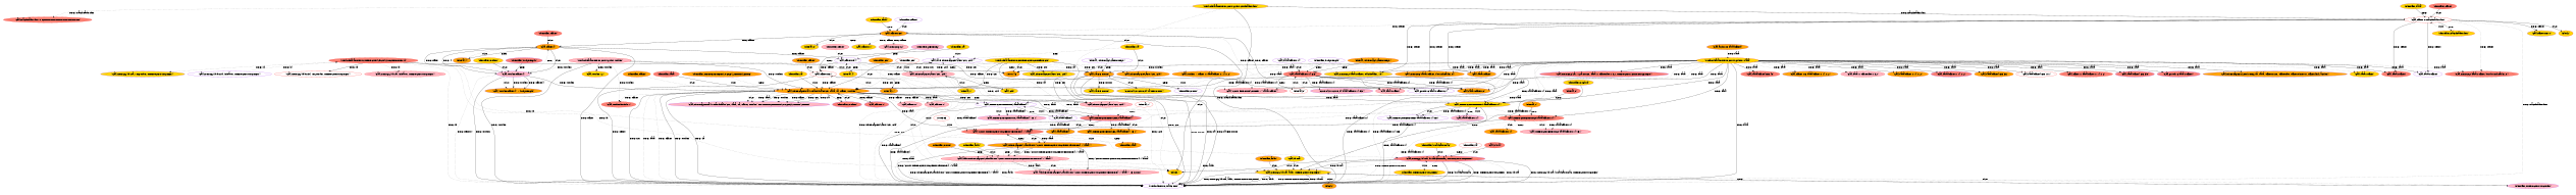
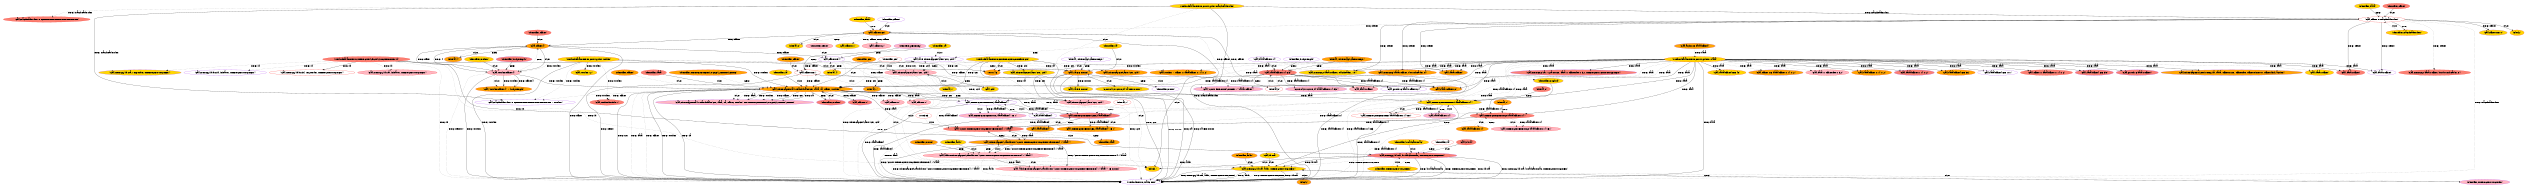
  digraph {
    node [color=red fillcolor=gold style=filled]
    edge [arrowhead=tee style=solid]
    n1 [color=purple label="(Call,memcpy(id.sta, addr, AIRPDCAP_MAC_LEN))"]
    n2 [color=purple fillcolor=orange label="(Block,)"]
    n3 [color=purple fillcolor=white label="(MethodReturn,static INT)"]
    n4 [color=purple fillcolor=lightpink label="(Identifier,AIRPDCAP_MAC_LEN)"]
    n5 [color=purple fillcolor=salmon label="(Call,memcpy(id.sta, broadcast_mac, AIRPDCAP_MAC_LEN))"]
    n6 [label="(Block,)"]
    n7 [label="(Identifier,AIRPDCAP_MAC_LEN)"]
    n8 [fillcolor=salmon label="(MethodParameterIn,AIRPDCAP_SEC_ASSOCIATION_ID id)"]
    n9 [color=purple label="(Call,memcpy(id.sta, responder, AIRPDCAP_MAC_LEN))"]
    n10 [color=purple fillcolor=white label="(Call,memcpy(id.bssid, initiator, AIRPDCAP_MAC_LEN))"]
    n11 [fillcolor=white label="(Call,memcpy(id.bssid, responder, AIRPDCAP_MAC_LEN))"]
    n12 [fillcolor=lightpink label="(Call,memcpy(id.sta, initiator, AIRPDCAP_MAC_LEN))"]
    1000146 [fillcolor=orange]
    n14 [fillcolor=lightpink label="(Call,addr=AirPDcapGetStaAddress((const AIRPDCAP_MAC_FRAME_ADDR4 *)(data)))"]
    n15 [color=purple fillcolor=orange label="(Call,AirPDcapGetStaAddress((const AIRPDCAP_MAC_FRAME_ADDR4 *)(data)))"]
    n16 [fillcolor=lightpink label="(Call,(addr=AirPDcapGetStaAddress((const AIRPDCAP_MAC_FRAME_ADDR4 *)(data))) != NULL)"]
    n17 [fillcolor=salmon label="(Call,(const AIRPDCAP_MAC_FRAME_ADDR4 *)(data))"]
    n18 [fillcolor=orange label="(Identifier,data)"]
    n19 [fillcolor=orange label="(Call,AirPDcapRsna4WHandshake(ctx, data, sa, offset, tot_len))"]
    n20 [fillcolor=salmon label="(Call,AIRPDCAP_EAP_ACK(data[offset+1]))"]
    n21 [color=purple label="(Call,AIRPDCAP_EAP_KEY(data[offset+1]))"]
    n22 [color=purple fillcolor=salmon label="(Call,AIRPDCAP_EAP_SEC(data[offset]))"]
    n23 [color=purple fillcolor=white label="(Call,AIRPDCAP_EAP_MIC(data[offset]))"]
    n24 [fillcolor=salmon label="(Call,tot_len-bssid+1)"]
    n25 [color=purple fillcolor=salmon label="(Call,offset+1)"]
    n26 [color=purple fillcolor=lightpink label="(Call,AirPDcapRsna4WHandshake(ctx, data, sa, offset, tot_len) == AIRPDCAP_RET_SUCCESS_HANDSHAKE)"]
    n27 [color=purple fillcolor=salmon label="(Identifier,tot_len)"]
    n28 [fillcolor=lightpink label="(Call,offset+1)"]
+   n29 [color=purple fillcolor=white label="(Call,mac_header_len + GROUP_KEY_PAYLOAD_LEN_MIN > tot_len)"]
    n30 [fillcolor=lightpink label="(Call,AirPDcapGetSaPtr(ctx, &id))"]
    n31 [fillcolor=lightpink label="(Call,offset+1)"]
    n32 [fillcolor=lightpink label="(Call,AIRPDCAP_EAP_ACK(data[offset+1])!=1)"]
    n33 [fillcolor=orange label="(Call,data[offset+1])"]
-   n34 [color=purple fillcolor=white label="(Call,AIRPDCAP_EAP_KEY(data[offset+1])!=0)"]
+   n34 [fillcolor=white label="(Call,AIRPDCAP_EAP_KEY(data[offset+1])!=0)"]
    n35 [color=purple fillcolor=lightpink label="(Call,data[offset+1])"]
    n36 [fillcolor=orange label="(Call,AIRPDCAP_EAP_SEC(data[offset]) != 1)"]
    n37 [color=purple fillcolor=orange label="(Call,data[offset])"]
    n38 [color=purple fillcolor=lightpink label="(Call,AIRPDCAP_EAP_MIC(data[offset]) != 1)"]
    n39 [color=purple fillcolor=white label="(Call,data[offset])"]
    n40 [fillcolor=lightpink label="(Call,AirPDcapGetSaPtr(ctx, &id))"]
    n41 [color=purple fillcolor=white label="(Call,sa = AirPDcapGetSaPtr(ctx, &id))"]
    n42 [color=purple label="(Call,&id)"]
    n43 [color=purple fillcolor=orange label="(Call,sa == NULL)"]
    n44 [color=purple label="(MethodParameterIn,PAIRPDCAP_CONTEXT ctx)"]
    n45 [color=purple label="(Call,AirPDcapGetSaPtr(ctx, &id))"]
    n46 [fillcolor=orange label="(Call,AirPDcapGetSaPtr(ctx, &id))"]
    n47 [fillcolor=salmon label="(Call,data[offset+1]!=3)"]
    n48 [color=purple fillcolor=orange label="(Call,data+offset+2)"]
    n49 [fillcolor=lightpink label="(Call,data+offset)"]
    n50 [fillcolor=white label="(Literal,3)"]
    n51 [color=purple fillcolor=white label="(Call,pntoh16(data+offset+2))"]
    n52 [color=purple fillcolor=lightpink label="(ControlStructure,if (data[offset+1]!=3))"]
-   n53 [fillcolor=lightpink label="(Call,(const EAPOL_RSN_KEY *) (data+offset))"]
+   n53 [color=purple fillcolor=lightpink label="(Call,(const EAPOL_RSN_KEY *) (data+offset))"]
    n54 [label="(MethodParameterIn,const guint8 *data)"]
-   n55 [fillcolor=salmon label="(Call,data[offset] == 48)"]
+   n55 [label="(Call,data[offset] == 48)"]
    n56 [fillcolor=orange label="(Call,tot_len < offset + data[offset + 1] + 2)"]
    n57 [color=purple fillcolor=orange label="(Call,offset += data[offset + 1] + 2)"]
    n58 [fillcolor=salmon label="(Call,data+offset)"]
    n59 [fillcolor=lightpink label="(Call,data + offset_fte + 52)"]
    n60 [fillcolor=orange label="(Call,data[offset + 1] + 2)"]
    n61 [color=purple fillcolor=salmon label="(Call,data[offset + 1] + 2)"]
    n62 [fillcolor=orange label="(Call,data[offset] == 56)"]
-   n63 [fillcolor=white label="(Call,data[offset] == 101)"]
+   n63 [color=purple fillcolor=white label="(Call,data[offset] == 101)"]
    n64 [fillcolor=salmon label="(Call,memcmp(data+offset, bt_dot1x_header, 8))"]
    n65 [fillcolor=orange label="(Call,memcmp(data+offset, dot1x_header, 8))"]
    n66 [fillcolor=salmon label="(Call,offset + data[offset + 1] + 2)"]
    n67 [color=purple label="(Call,memcmp(data+offset, tdls_header, 10))"]
    n68 [color=purple fillcolor=white label="(Call,data+offset)"]
    n69 [color=purple fillcolor=salmon label="(Call,data[offset] == 55)"]
    n70 [color=purple fillcolor=salmon label="(Call,pntoh16(data+offset))"]
    n71 [color=purple fillcolor=orange label="(Call,AirPDcapTDLSDeriveKey(sa, data, offset_rsne, offset_fte, offset_timeout, offset_link, action))"]
    n72 [color=purple fillcolor=orange label="(Call,data+offset)"]
    n73 [label="(Call,data+offset)"]
    n74 [color=purple fillcolor=salmon label="(Call,memcmp(sa->wpa.nonce, data + offset_fte + 52, AIRPDCAP_WPA_NONCE_LEN))"]
    n75 [color=purple fillcolor=orange label="(Call,action = data[offset])"]
    n76 [color=purple fillcolor=white label="(Identifier,NULL)"]
    n77 [color=purple label="(Call,sa == NULL)"]
    n78 [color=purple label="(ControlStructure,if (sa == NULL))"]
    n79 [fillcolor=white label="(Call,offset+=1)"]
    n80 [color=purple fillcolor=orange label="(Literal,1)"]
    n81 [color=purple fillcolor=white label="(Call,offset+=4)"]
    n82 [label="(Literal,4)"]
    n83 [fillcolor=orange label="(Call,offset-4)"]
-   n84 [color=purple fillcolor=lightpink label="(Call,tot_len-offset-4)"]
+   n84 [fillcolor=lightpink label="(Call,tot_len-offset-4)"]
    n85 [color=purple fillcolor=orange label="(Literal,4)"]
-   n86 [color=purple fillcolor=orange label="(Call,(tot_len-offset-4) < bodyLength)"]
+   n86 [fillcolor=orange label="(Call,(tot_len-offset-4) < bodyLength)"]
    n87 [color=purple fillcolor=orange label="(Call,offset+=8)"]
-   n88 [fillcolor=lightpink label="(Call,memcmp+2)"]
+   n88 [fillcolor=lightpink label="(Call,offset+2)"]
    n89 [color=purple label="(Literal,8)"]
    n90 [color=purple label="(Call,offset+1)"]
    n91 [fillcolor=white label="(Call,offset = mac_header_len)"]
    n92 [label="(Identifier,mac_header_len)"]
    n93 [color=purple label="(Call,offset+=10)"]
    n94 [label="(Block,)"]
-   n95 [color=purple label="(MethodParameterIn,const guint ctx_header_len)"]
+   n95 [color=purple label="(MethodParameterIn,const guint mac_header_len)"]
    n96 [fillcolor=salmon label="(Call,mac_header_len + GROUP_KEY_PAYLOAD_LEN_MIN)"]
-   n97 [fillcolor=lightpink label="(MethodParameterIn,const guint tot_len)"]
+   n97 [label="(MethodParameterIn,const guint tot_len)"]
    n98 [label="(Call,tot_len - 2)"]
    n99 [color=purple fillcolor=orange label="(Identifier,offset)"]
    n100 [label="(Identifier,broadcast_mac)"]
    n101 [color=purple label="(Identifier,data)"]
    n102 [color=purple fillcolor=orange label="(Identifier,NULL)"]
    n103 [color=purple label="(Literal,1)"]
    n104 [fillcolor=white label="(Identifier,sa)"]
    n105 [fillcolor=orange label="(Literal,1)"]
    n106 [color=purple fillcolor=white label="(Call,data[offset+1])"]
    n107 [fillcolor=salmon label="(Identifier,offset)"]
    n108 [fillcolor=orange label="(Identifier,offset)"]
    n109 [color=purple fillcolor=white label="(Identifier,bodyLength)"]
    n110 [label="(Identifier,tot_len)"]
    n111 [label="(Identifier,data)"]
    n112 [fillcolor=orange label="(Identifier,ctx)"]
    n113 [color=purple label="(Identifier,sa)"]
    n114 [color=purple fillcolor=white label="(Identifier,offset)"]
    n115 [fillcolor=orange label="(Literal,\"AirPDcapScanForKeys\")"]
    n116 [color=purple fillcolor=lightpink label="(Identifier,pEAPKey)"]
    n117 [fillcolor=white label="(Identifier,ctx)"]
    n118 [fillcolor=salmon label="(Identifier,data)"]
    n119 [color=purple fillcolor=salmon label="(Identifier,bodyLength)"]
    n120 [fillcolor=salmon label="(Call,id.sta)"]
    n121 [color=purple label="(Identifier,addr)"]
    n122 [color=purple label="(Call,id.sta)"]
    n123 [color=purple label="(Identifier,msgbuf)"]
    n124 [fillcolor=orange label="(Identifier,AIRPDCAP_RET_SUCCESS_HANDSHAKE)"]
    n125 [fillcolor=white label="(Literal,1)"]
    n126 [color=purple fillcolor=orange label="(Identifier,addr)"]
    n127 [color=purple fillcolor=white label="(Literal,\"AirPDcapScanForKeys\")"]
    n128 [fillcolor=lightpink label="(Identifier,offset)"]
    n129 [fillcolor=salmon label="(Literal,0)"]
    n130 [label="(Identifier,sa)"]
    n131 [fillcolor=salmon label="(Identifier,offset)"]
    n132 [label="(Identifier,sa)"]
    1000383 [fillcolor=white]
    n1 -> n2 [label="AST: " style=dotted]
    n1 -> n3 [arrowhead=normal label="DDG: AIRPDCAP_MAC_LEN" style=dotted]
    n1 -> n3 [label="DDG: id.sta"]
    n1 -> n3 [label="DDG: memcpy(id.sta, addr, AIRPDCAP_MAC_LEN)"]
    n1 -> n3 [label="DDG: addr"]
    n1 -> n4 [label="CFG: "]
    n4 -> n1 [arrowhead=normal label="AST: " style=dotted]
    n5 -> n1 [arrowhead=normal label="DDG: id.sta"]
    n5 -> n1 [label="DDG: AIRPDCAP_MAC_LEN" style=dotted]
    n5 -> n3 [label="DDG: memcpy(id.sta, broadcast_mac, AIRPDCAP_MAC_LEN)"]
    n5 -> n3 [label="DDG: broadcast_mac"]
    n5 -> n3 [arrowhead=normal label="DDG: AIRPDCAP_MAC_LEN"]
    n5 -> n3 [label="DDG: id.sta" style=dotted]
    n5 -> n6 [arrowhead=normal label="AST: "]
    n5 -> n7 [label="CFG: " style=dotted]
    n7 -> n5 [label="AST: " style=dotted]
    n8 -> n1 [arrowhead=normal label="DDG: id" style=dotted]
    n8 -> n3 [arrowhead=normal label="DDG: id" style=dotted]
-   n8 -> n5 [arrowhead=normal label="DDG: id" style=dotted]
+   n8 -> n5 [arrowhead=normal label="DDG: id"]
    n8 -> n9 [arrowhead=normal label="DDG: id" style=dotted]
-   n10 -> n8 [arrowhead=normal label="DDG: id" style=dotted]
+   n8 -> n10 [arrowhead=normal label="DDG: id" style=dotted]
    n8 -> n11 [arrowhead=normal label="DDG: id"]
    n8 -> n12 [label="DDG: id" style=dotted]
    n8 -> 1000146 [label="AST: "]
    n14 -> n1 [arrowhead=normal label="DDG: addr" style=dotted]
    n14 -> n3 [arrowhead=normal label="DDG: addr" style=dotted]
    n14 -> n3 [arrowhead=normal label="DDG: AirPDcapGetStaAddress((const AIRPDCAP_MAC_FRAME_ADDR4 *)(data))" style=dotted]
    n14 -> n15 [label="CFG: " style=dotted]
    n14 -> n16 [label="AST: " style=dotted]
    n14 -> n16 [label="DDG: addr"]
    n15 -> n3 [label="DDG: (const AIRPDCAP_MAC_FRAME_ADDR4 *)(data)"]
    n15 -> n14 [arrowhead=normal label="AST: "]
    n15 -> n14 [arrowhead=normal label="DDG: (const AIRPDCAP_MAC_FRAME_ADDR4 *)(data)"]
    n15 -> n16 [arrowhead=normal label="DDG: (const AIRPDCAP_MAC_FRAME_ADDR4 *)(data)"]
    n15 -> n17 [arrowhead=normal label="CFG: "]
-   n17 -> n3 [label="DDG: data" style=dotted]
+   n17 -> n3 [label="ADDR: data" style=dotted]
    n17 -> n15 [arrowhead=normal label="AST: " style=dotted]
    n17 -> n15 [label="DDG: data"]
    n17 -> n18 [label="CFG: " style=dotted]
    n18 -> n17 [label="AST: " style=dotted]
    n19 -> n3 [label="DDG: ctx"]
    n19 -> n3 [label="DDG: data" style=dotted]
    n19 -> n3 [arrowhead=normal label="DDG: offset" style=dotted]
    n19 -> n3 [arrowhead=normal label="DDG: tot_len"]
    n19 -> n3 [label="DDG: sa"]
    n19 -> n17 [label="DDG: data"]
    n19 -> n20 [label="DDG: data" style=dotted]
    n19 -> n21 [label="DDG: data"]
    n19 -> n22 [label="DDG: data"]
    n19 -> n23 [arrowhead=normal label="DDG: data"]
    n19 -> n24 [label="DDG: offset" style=dotted]
    n19 -> n25 [label="DDG: offset"]
    n19 -> n26 [arrowhead=normal label="AST: " style=dotted]
    n19 -> n26 [label="DDG: data" style=dotted]
    n19 -> n26 [arrowhead=normal label="DDG: tot_len"]
    n19 -> n26 [arrowhead=normal label="DDG: offset" style=dotted]
    n19 -> n26 [arrowhead=normal label="DDG: ctx"]
    n19 -> n26 [label="DDG: sa"]
    n19 -> n27 [arrowhead=normal label="CFG: "]
    n19 -> n28 [label="DDG: offset" style=dotted]
+   n19 -> n29 [label="DDG: tot_len" style=dotted]
    n19 -> n30 [label="DDG: ctx"]
    n19 -> n31 [label="DDG: offset" style=dotted]
    n20 -> n3 [arrowhead=normal label="DDG: data[offset+1]" style=dotted]
    n20 -> n17 [arrowhead=normal label="DDG: data[offset+1]"]
    n20 -> n32 [label="AST: " style=dotted]
    n20 -> n32 [label="DDG: data[offset+1]" style=dotted]
    n20 -> n33 [label="CFG: " style=dotted]
    n21 -> n3 [arrowhead=normal label="DDG: data[offset+1]"]
    n21 -> n17 [label="DDG: data[offset+1]" style=dotted]
    n21 -> n20 [arrowhead=normal label="DDG: data[offset+1]" style=dotted]
    n21 -> n34 [label="AST: "]
    n21 -> n34 [arrowhead=normal label="DDG: data[offset+1]"]
    n21 -> n35 [arrowhead=normal label="CFG: "]
    n22 -> n3 [arrowhead=normal label="DDG: data[offset]"]
    n22 -> n17 [arrowhead=normal label="DDG: data[offset]" style=dotted]
    n22 -> n36 [label="AST: " style=dotted]
    n22 -> n36 [label="DDG: data[offset]"]
    n22 -> n37 [label="CFG: "]
    n23 -> n3 [label="DDG: data[offset]"]
    n23 -> n17 [label="DDG: data[offset]" style=dotted]
    n23 -> n22 [arrowhead=normal label="DDG: data[offset]"]
    n23 -> n38 [arrowhead=normal label="AST: " style=dotted]
    n23 -> n38 [arrowhead=normal label="DDG: data[offset]"]
    n23 -> n39 [label="CFG: "]
    n27 -> n19 [arrowhead=normal label="AST: "]
    n33 -> n20 [label="AST: " style=dotted]
    n35 -> n21 [arrowhead=normal label="AST: " style=dotted]
    n37 -> n22 [arrowhead=normal label="AST: " style=dotted]
    n39 -> n23 [arrowhead=normal label="AST: " style=dotted]
    n40 -> n3 [arrowhead=normal label="DDG: &id" style=dotted]
    n40 -> n3 [arrowhead=normal label="DDG: ctx" style=dotted]
    n40 -> n19 [arrowhead=normal label="DDG: ctx" style=dotted]
    n40 -> n30 [arrowhead=normal label="DDG: &id" style=dotted]
    n40 -> n41 [arrowhead=normal label="AST: "]
    n40 -> n41 [arrowhead=normal label="DDG: ctx" style=dotted]
    n40 -> n41 [label="DDG: &id" style=dotted]
    n40 -> n42 [label="CFG: "]
    n41 -> n3 [label="DDG: AirPDcapGetSaPtr(ctx, &id)" style=dotted]
    n41 -> n6 [arrowhead=normal label="AST: " style=dotted]
    n41 -> n40 [label="CFG: " style=dotted]
    n41 -> n43 [arrowhead=normal label="DDG: sa" style=dotted]
    n42 -> n40 [arrowhead=normal label="AST: "]
    n43 -> n3 [arrowhead=normal label="DDG: sa"]
    n43 -> n3 [arrowhead=normal label="DDG: sa == NULL"]
    n43 -> n3 [arrowhead=normal label="DDG: NULL"]
    n43 -> n19 [arrowhead=normal label="DDG: sa" style=dotted]
    n43 -> n76 [arrowhead=normal label="CFG: "]
    n43 -> n77 [arrowhead=normal label="DDG: NULL"]
    n43 -> n78 [arrowhead=normal label="AST: "]
    n44 -> n3 [label="DDG: ctx"]
    n44 -> 1000146 [label="AST: "]
    n44 -> n19 [label="DDG: ctx"]
    n44 -> n30 [arrowhead=normal label="DDG: ctx"]
    n44 -> n40 [label="DDG: ctx" style=dotted]
    n44 -> n45 [label="DDG: ctx"]
    n44 -> n46 [arrowhead=normal label="DDG: ctx" style=dotted]
    n47 -> n3 [arrowhead=normal label="DDG: data[offset+1]"]
    n47 -> n3 [label="DDG: data[offset+1]!=3" style=dotted]
    n47 -> n19 [label="DDG: data[offset+1]"]
-   n47 -> n21 [label="DDG: data[offset+1]"]
+   n47 -> n21 [label="DDG: data[offset+1]" style=dotted]
    n47 -> n48 [arrowhead=normal label="DDG: data[offset+1]"]
    n47 -> n49 [arrowhead=normal label="DDG: data[offset+1]"]
    n47 -> n50 [label="CFG: "]
    n47 -> n51 [arrowhead=normal label="DDG: data[offset+1]"]
    n47 -> n52 [label="AST: " style=dotted]
    n47 -> n53 [label="DDG: data[offset+1]" style=dotted]
    n50 -> n47 [arrowhead=normal label="AST: " style=dotted]
    n54 -> n3 [label="DDG: data"]
    n54 -> 1000146 [arrowhead=normal label="AST: "]
    n54 -> n17 [label="DDG: data" style=dotted]
    n54 -> n19 [arrowhead=normal label="DDG: data" style=dotted]
    n54 -> n20 [arrowhead=normal label="DDG: data"]
    n54 -> n21 [arrowhead=normal label="DDG: data"]
    n54 -> n22 [label="DDG: data" style=dotted]
    n54 -> n23 [arrowhead=normal label="DDG: data"]
    n54 -> n47 [label="DDG: data" style=dotted]
    n54 -> n48 [label="DDG: data"]
    n54 -> n49 [label="DDG: data" style=dotted]
    n54 -> n51 [label="DDG: data" style=dotted]
    n54 -> n53 [arrowhead=normal label="DDG: data"]
    n54 -> n55 [arrowhead=normal label="DDG: data"]
    n54 -> n56 [arrowhead=normal label="DDG: data" style=dotted]
    n54 -> n57 [arrowhead=normal label="DDG: data" style=dotted]
    n54 -> n58 [arrowhead=normal label="DDG: data"]
    n54 -> n59 [arrowhead=normal label="DDG: data" style=dotted]
    n54 -> n60 [label="DDG: data"]
    n54 -> n61 [label="DDG: data"]
    n54 -> n62 [arrowhead=normal label="DDG: data"]
    n54 -> n63 [label="DDG: data"]
-   n54 -> n64 [arrowhead=normal label="DDG: data" style=dotted]
+   n54 -> n123 [arrowhead=normal label="DDG: data" style=dotted]
    n54 -> n65 [label="DDG: data"]
    n54 -> n66 [arrowhead=normal label="DDG: data"]
    n54 -> n67 [arrowhead=normal label="DDG: data"]
    n54 -> n68 [label="DDG: data"]
    n54 -> n69 [arrowhead=normal label="DDG: data"]
    n54 -> n70 [arrowhead=normal label="DDG: data"]
    n54 -> n71 [label="DDG: data"]
    n54 -> n72 [arrowhead=normal label="DDG: data" style=dotted]
    n54 -> n73 [label="DDG: data" style=dotted]
    n54 -> n74 [label="DDG: data"]
    n75 -> n54 [label="DDG: data" style=dotted]
    n76 -> n43 [label="AST: " style=dotted]
    n79 -> n3 [label="DDG: offset"]
    n79 -> n6 [arrowhead=normal label="AST: " style=dotted]
    n79 -> n19 [label="DDG: offset" style=dotted]
    n79 -> n80 [arrowhead=normal label="CFG: "]
    n80 -> n79 [label="AST: " style=dotted]
    n81 -> n6 [arrowhead=normal label="AST: " style=dotted]
    n81 -> n49 [label="DDG: offset"]
    n81 -> n53 [label="DDG: offset" style=dotted]
    n81 -> n79 [label="DDG: offset"]
    n81 -> n82 [label="CFG: " style=dotted]
    n82 -> n81 [arrowhead=normal label="AST: " style=dotted]
    n83 -> n3 [label="DDG: offset"]
    n83 -> n81 [label="DDG: offset"]
    n83 -> n84 [label="AST: "]
    n83 -> n84 [arrowhead=normal label="DDG: offset"]
    n83 -> n84 [label="DDG: 4"]
    n83 -> n85 [arrowhead=normal label="CFG: "]
    n84 -> n3 [label="DDG: offset-4" style=dotted]
    n84 -> n3 [label="DDG: tot_len"]
    n84 -> n19 [label="DDG: tot_len"]
    n84 -> n83 [label="CFG: " style=dotted]
    n84 -> n86 [arrowhead=normal label="AST: " style=dotted]
    n84 -> n86 [arrowhead=normal label="DDG: tot_len"]
    n84 -> n86 [label="DDG: offset-4"]
    n85 -> n83 [label="AST: " style=dotted]
    n87 -> n6 [label="AST: "]
    n87 -> n48 [arrowhead=normal label="DDG: offset"]
    n87 -> n51 [label="DDG: offset" style=dotted]
    n87 -> n83 [arrowhead=normal label="DDG: offset"]
    n87 -> n88 [label="DDG: offset" style=dotted]
    n87 -> n89 [arrowhead=normal label="CFG: " style=dotted]
    n87 -> n90 [arrowhead=normal label="DDG: offset" style=dotted]
    n89 -> n87 [label="AST: "]
    n91 -> n3 [label="DDG: mac_header_len" style=dotted]
    n91 -> n58 [label="DDG: offset"]
    n91 -> n64 [arrowhead=normal label="DDG: offset" style=dotted]
    n91 -> n65 [label="DDG: offset"]
    n91 -> n67 [label="DDG: offset"]
    n91 -> n68 [label="DDG: offset"]
    n91 -> n72 [label="DDG: offset"]
    n91 -> n87 [label="DDG: offset" style=dotted]
    n91 -> n92 [label="CFG: "]
    n91 -> n93 [arrowhead=normal label="DDG: offset"]
    n91 -> n94 [label="AST: "]
    n92 -> n91 [label="AST: " style=dotted]
    n95 -> n3 [arrowhead=normal label="DDG: mac_header_len"]
    n95 -> 1000146 [arrowhead=normal label="AST: " style=dotted]
+   n95 -> n29 [arrowhead=normal label="DDG: mac_header_len"]
    n95 -> n91 [label="DDG: mac_header_len"]
    n95 -> n96 [label="DDG: mac_header_len" style=dotted]
    n97 -> n3 [arrowhead=normal label="DDG: tot_len"]
    n97 -> 1000146 [arrowhead=normal label="AST: " style=dotted]
    n97 -> n19 [arrowhead=normal label="DDG: tot_len"]
    n97 -> n24 [arrowhead=normal label="DDG: tot_len" style=dotted]
+   n97 -> n29 [arrowhead=normal label="DDG: tot_len" style=dotted]
    n97 -> n56 [label="DDG: tot_len" style=dotted]
    n97 -> n84 [arrowhead=normal label="DDG: tot_len" style=dotted]
-   n97 -> n98 [arrowhead=normal label="CFG: tot_len"]
+   n97 -> n98 [arrowhead=normal label="DDG: tot_len"]
    n99 -> n79 [label="AST: "]
-   n100 -> n5 [label="AST: "]
+   n100 -> n5 [arrowhead=normal label="AST: "]
    n101 -> n91 [label="CFG: "]
    n102 -> n14 [label="CFG: "]
    n103 -> n23 [label="CFG: " style=dotted]
    n104 -> n5 [label="CFG: " style=dotted]
    n105 -> n20 [arrowhead=normal label="CFG: "]
    n106 -> n47 [arrowhead=normal label="AST: "]
    n107 -> n91 [label="AST: "]
    n108 -> n19 [arrowhead=normal label="AST: " style=dotted]
    n109 -> n47 [label="CFG: "]
    n110 -> n84 [label="AST: "]
    n111 -> n87 [arrowhead=normal label="CFG: "]
    n112 -> n40 [arrowhead=normal label="AST: " style=dotted]
    n113 -> n41 [arrowhead=normal label="AST: " style=dotted]
    n113 -> n79 [arrowhead=normal label="CFG: "]
    n114 -> n87 [arrowhead=normal label="AST: "]
    n115 -> n47 [label="CFG: "]
    n116 -> n81 [label="CFG: "]
    n117 -> n19 [label="AST: "]
    n117 -> n43 [arrowhead=normal label="CFG: " style=dotted]
    n118 -> n19 [label="AST: "]
    n119 -> n84 [arrowhead=normal label="CFG: "]
    n120 -> n5 [label="AST: "]
    n121 -> n14 [label="AST: "]
    n122 -> n1 [label="AST: "]
    n123 -> n1 [arrowhead=normal label="CFG: "]
    n124 -> n19 [arrowhead=normal label="CFG: " style=dotted]
    n125 -> n22 [arrowhead=normal label="CFG: " style=dotted]
    n126 -> n1 [arrowhead=normal label="AST: "]
    n127 -> n43 [arrowhead=normal label="CFG: "]
    n128 -> n81 [label="AST: " style=dotted]
    n129 -> n21 [arrowhead=normal label="CFG: "]
    n130 -> n41 [arrowhead=normal label="CFG: " style=dotted]
    n130 -> n43 [label="AST: "]
    n131 -> n83 [arrowhead=normal label="AST: "]
    n132 -> n19 [arrowhead=normal label="AST: "]
    1000383 -> n17 [label="AST: " style=dotted]
  }
